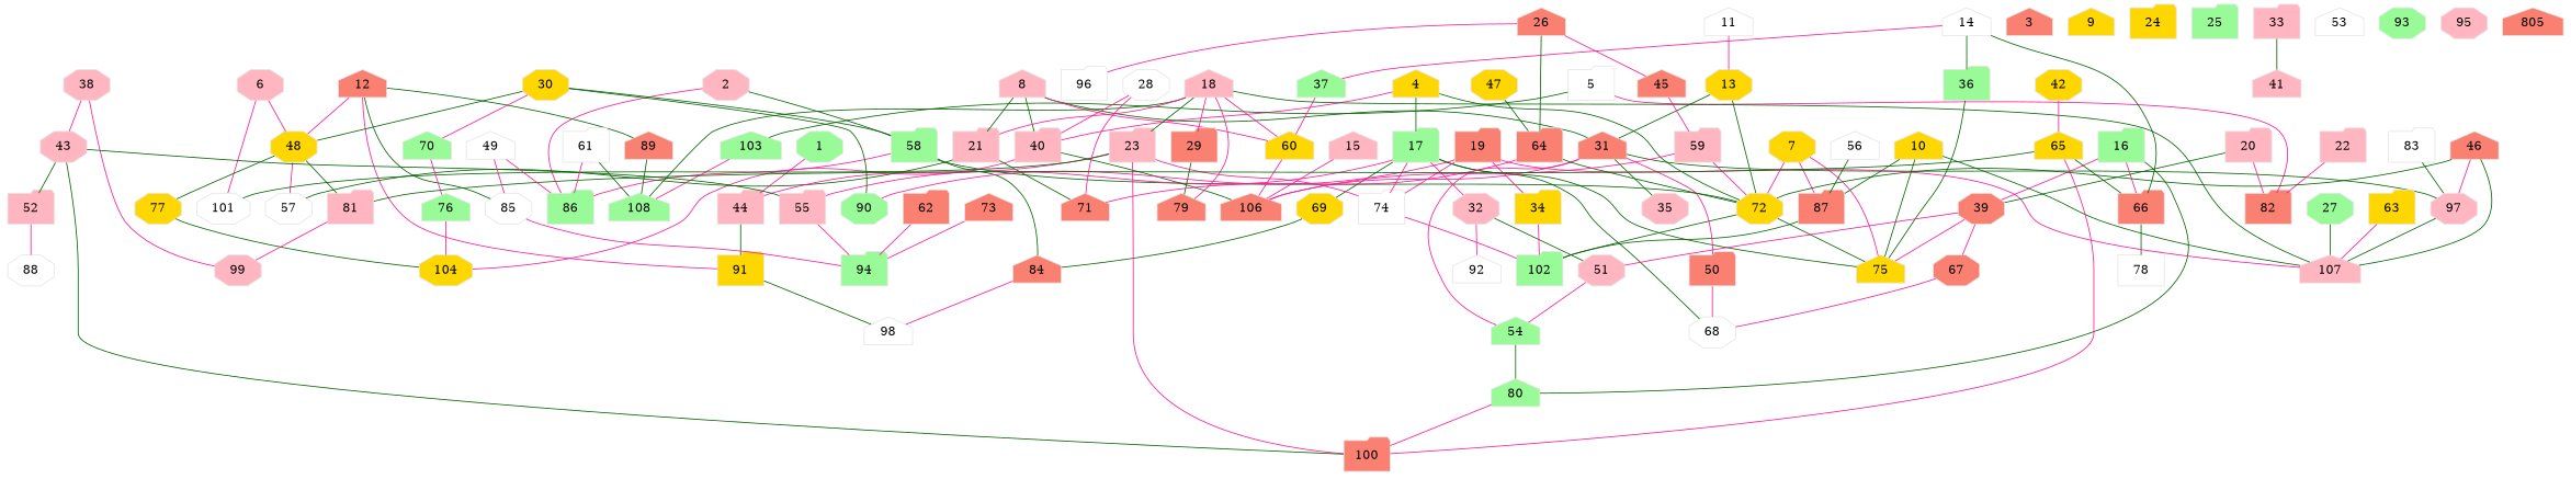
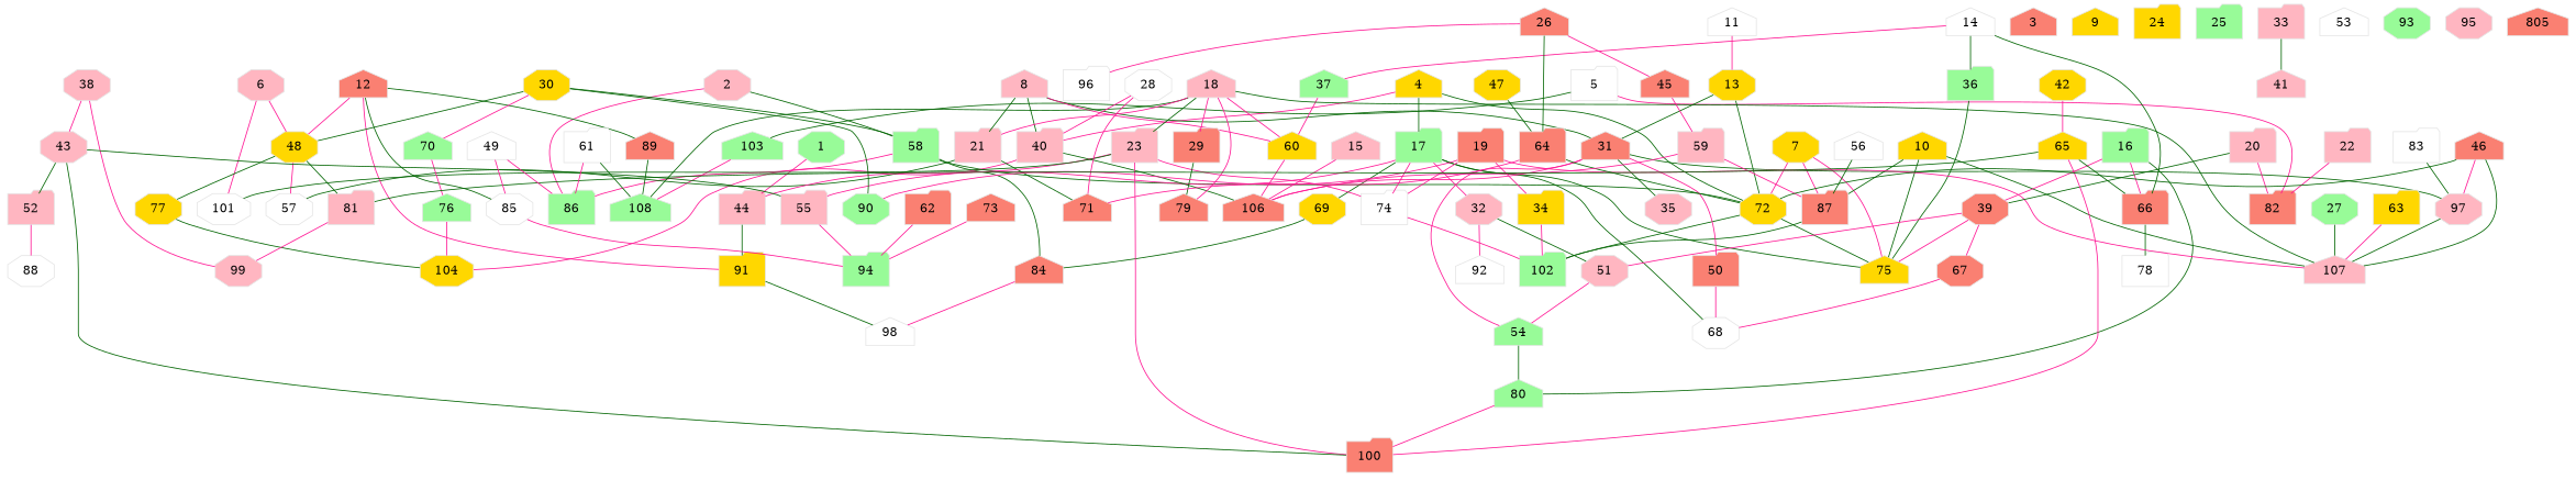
  graph {
    node [color=gray90 fillcolor=lightpink shape=folder style=filled]
    edge [color=deeppink]
    1 [fillcolor=palegreen shape=octagon]
    44
    91 [fillcolor=gold]
    2 [shape=octagon]
    58 [fillcolor=palegreen]
    86 [fillcolor=palegreen]
    72 [fillcolor=gold shape=octagon]
    84 [fillcolor=salmon shape=house]
    3 [fillcolor=salmon shape=house]
    4 [fillcolor=gold shape=house]
    17 [fillcolor=palegreen]
    40
    75 [fillcolor=gold shape=house]
    32 [shape=octagon]
    55
    68 [fillcolor=white shape=octagon]
    69 [fillcolor=gold shape=octagon]
    74 [fillcolor=white]
    106 [fillcolor=salmon shape=house]
    104 [fillcolor=gold shape=octagon]
    102 [fillcolor=palegreen]
    5 [fillcolor=white]
    82 [fillcolor=salmon]
    103 [fillcolor=palegreen shape=house]
    108 [fillcolor=palegreen shape=house]
    6 [shape=octagon]
    48 [fillcolor=gold shape=octagon]
    101 [fillcolor=white shape=octagon]
    57 [fillcolor=white shape=octagon]
    77 [fillcolor=gold shape=octagon]
    81
    7 [fillcolor=gold shape=octagon]
    87 [fillcolor=salmon]
    8 [shape=house]
    21
    31 [fillcolor=salmon shape=house]
    60 [fillcolor=gold shape=house]
    71 [fillcolor=salmon shape=house]
    35 [shape=octagon]
    50 [fillcolor=salmon]
    54 [fillcolor=palegreen shape=house]
    97 [shape=octagon]
    9 [fillcolor=gold shape=house]
    10 [fillcolor=gold shape=house]
    107 [shape=house]
    11 [fillcolor=white shape=house]
    13 [fillcolor=gold shape=octagon]
    12 [fillcolor=salmon shape=house]
    85 [fillcolor=white shape=octagon]
    89 [fillcolor=salmon shape=house]
    94 [fillcolor=palegreen]
    98 [fillcolor=white shape=house]
    14 [fillcolor=white shape=house]
    36 [fillcolor=palegreen]
    37 [fillcolor=palegreen shape=house]
    66 [fillcolor=salmon]
    78 [fillcolor=white]
    15 [shape=house]
    16 [fillcolor=palegreen]
    39 [fillcolor=salmon shape=octagon]
    80 [fillcolor=palegreen shape=house]
    51 [shape=octagon]
    67 [fillcolor=salmon shape=octagon]
    100 [fillcolor=salmon]
    92 [fillcolor=white shape=house]
    18 [shape=house]
    23
    29 [fillcolor=salmon]
    79 [fillcolor=salmon shape=house]
    19 [fillcolor=salmon]
    34 [fillcolor=gold]
    90 [fillcolor=palegreen shape=octagon]
    20
    22
    24 [fillcolor=gold]
    25 [fillcolor=palegreen]
    26 [fillcolor=salmon shape=house]
    45 [fillcolor=salmon shape=house]
    64 [fillcolor=salmon]
    96 [fillcolor=white]
    59
    27 [fillcolor=palegreen shape=octagon]
    28 [fillcolor=white shape=octagon]
    30 [fillcolor=gold shape=octagon]
    70 [fillcolor=palegreen shape=house]
    76 [fillcolor=palegreen shape=house]
    41 [shape=house]
    33
    38 [shape=octagon]
    43 [shape=octagon]
    99 [shape=octagon]
    52
    42 [fillcolor=gold shape=octagon]
    65 [fillcolor=gold shape=house]
    88 [fillcolor=white shape=octagon]
    46 [fillcolor=salmon shape=house]
    47 [fillcolor=gold shape=octagon]
    49 [fillcolor=white shape=house]
    53 [fillcolor=white shape=house]
    56 [fillcolor=white shape=house]
    61 [fillcolor=white]
    62 [fillcolor=salmon]
    63 [fillcolor=gold]
    73 [fillcolor=salmon shape=house]
    83 [fillcolor=white]
    93 [fillcolor=palegreen shape=octagon]
    95 [shape=octagon]
    n108 [fillcolor=salmon label=805 shape=house]
    1 -- 44
    44 -- 91 [color=darkgreen]
    91 -- 98 [color=darkgreen]
    2 -- 58 [color=darkgreen]
    2 -- 86
    58 -- 86
    58 -- 72 [color=darkgreen]
    58 -- 84 [color=darkgreen]
    72 -- 75 [color=darkgreen]
    72 -- 102 [color=darkgreen]
    84 -- 98
    4 -- 72 [color=darkgreen]
    4 -- 17 [color=darkgreen]
    4 -- 40
    17 -- 75 [color=darkgreen]
    17 -- 32
    17 -- 55
    17 -- 68 [color=darkgreen]
    17 -- 69 [color=darkgreen]
    17 -- 74
    40 -- 106 [color=darkgreen]
    40 -- 104
    32 -- 51 [color=darkgreen]
    32 -- 92
    55 -- 94
    69 -- 84 [color=darkgreen]
    74 -- 102
    5 -- 82
    5 -- 103 [color=darkgreen]
    103 -- 108
    6 -- 48
    6 -- 101
    48 -- 57
    48 -- 77 [color=darkgreen]
    48 -- 81 [color=darkgreen]
    77 -- 104 [color=darkgreen]
    81 -- 99
    7 -- 72
    7 -- 75
    7 -- 87
    87 -- 102 [color=darkgreen]
    8 -- 40 [color=darkgreen]
    8 -- 21 [color=darkgreen]
    8 -- 31 [color=darkgreen]
    8 -- 60
    21 -- 57 [color=darkgreen]
    21 -- 71 [color=darkgreen]
    31 -- 106
    31 -- 35 [color=darkgreen]
    31 -- 50
    31 -- 54
    31 -- 97 [color=darkgreen]
    60 -- 106
    50 -- 68
    54 -- 80 [color=darkgreen]
    97 -- 107 [color=darkgreen]
    10 -- 75 [color=darkgreen]
    10 -- 87 [color=darkgreen]
    10 -- 107 [color=darkgreen]
    11 -- 13
    13 -- 72 [color=darkgreen]
    13 -- 31 [color=darkgreen]
    12 -- 91
    12 -- 48
    12 -- 85 [color=darkgreen]
    12 -- 89 [color=darkgreen]
    85 -- 94
    89 -- 108 [color=darkgreen]
    14 -- 36 [color=darkgreen]
    14 -- 37
    14 -- 66 [color=darkgreen]
    36 -- 75 [color=darkgreen]
    37 -- 60
    66 -- 78 [color=darkgreen]
    15 -- 106
    16 -- 66
    16 -- 39
    16 -- 80 [color=darkgreen]
    39 -- 75
    39 -- 51
    39 -- 67
    80 -- 100
    51 -- 54
    67 -- 68
    18 -- 108 [color=darkgreen]
    18 -- 21
    18 -- 60
    18 -- 107 [color=darkgreen]
    18 -- 23 [color=darkgreen]
    18 -- 29
    18 -- 79
    23 -- 44
    23 -- 74
    23 -- 101 [color=darkgreen]
    23 -- 100
    29 -- 79 [color=darkgreen]
    19 -- 74
    19 -- 107
    19 -- 34
    19 -- 90
    34 -- 102
    20 -- 82
    20 -- 39 [color=darkgreen]
    22 -- 82
    26 -- 45
    26 -- 64 [color=darkgreen]
    26 -- 96
    45 -- 59
    64 -- 72 [color=darkgreen]
    64 -- 71
    59 -- 106
-   59 -- 72
+   59 -- 87
    27 -- 107 [color=darkgreen]
    28 -- 40
    28 -- 71
    30 -- 58 [color=darkgreen]
    30 -- 48 [color=darkgreen]
    30 -- 90 [color=darkgreen]
    30 -- 70
    70 -- 76
    76 -- 104
    33 -- 41 [color=darkgreen]
    38 -- 43
    38 -- 99
    43 -- 55 [color=darkgreen]
    43 -- 100 [color=darkgreen]
    43 -- 52 [color=darkgreen]
    52 -- 88
    42 -- 65
    65 -- 81 [color=darkgreen]
    65 -- 66 [color=darkgreen]
    65 -- 100
    46 -- 72 [color=darkgreen]
    46 -- 97
    46 -- 107 [color=darkgreen]
    47 -- 64 [color=darkgreen]
    49 -- 86
    49 -- 85
    56 -- 87 [color=darkgreen]
    61 -- 86
    61 -- 108 [color=darkgreen]
    62 -- 94
    63 -- 107
    73 -- 94
    83 -- 97 [color=darkgreen]
  }
